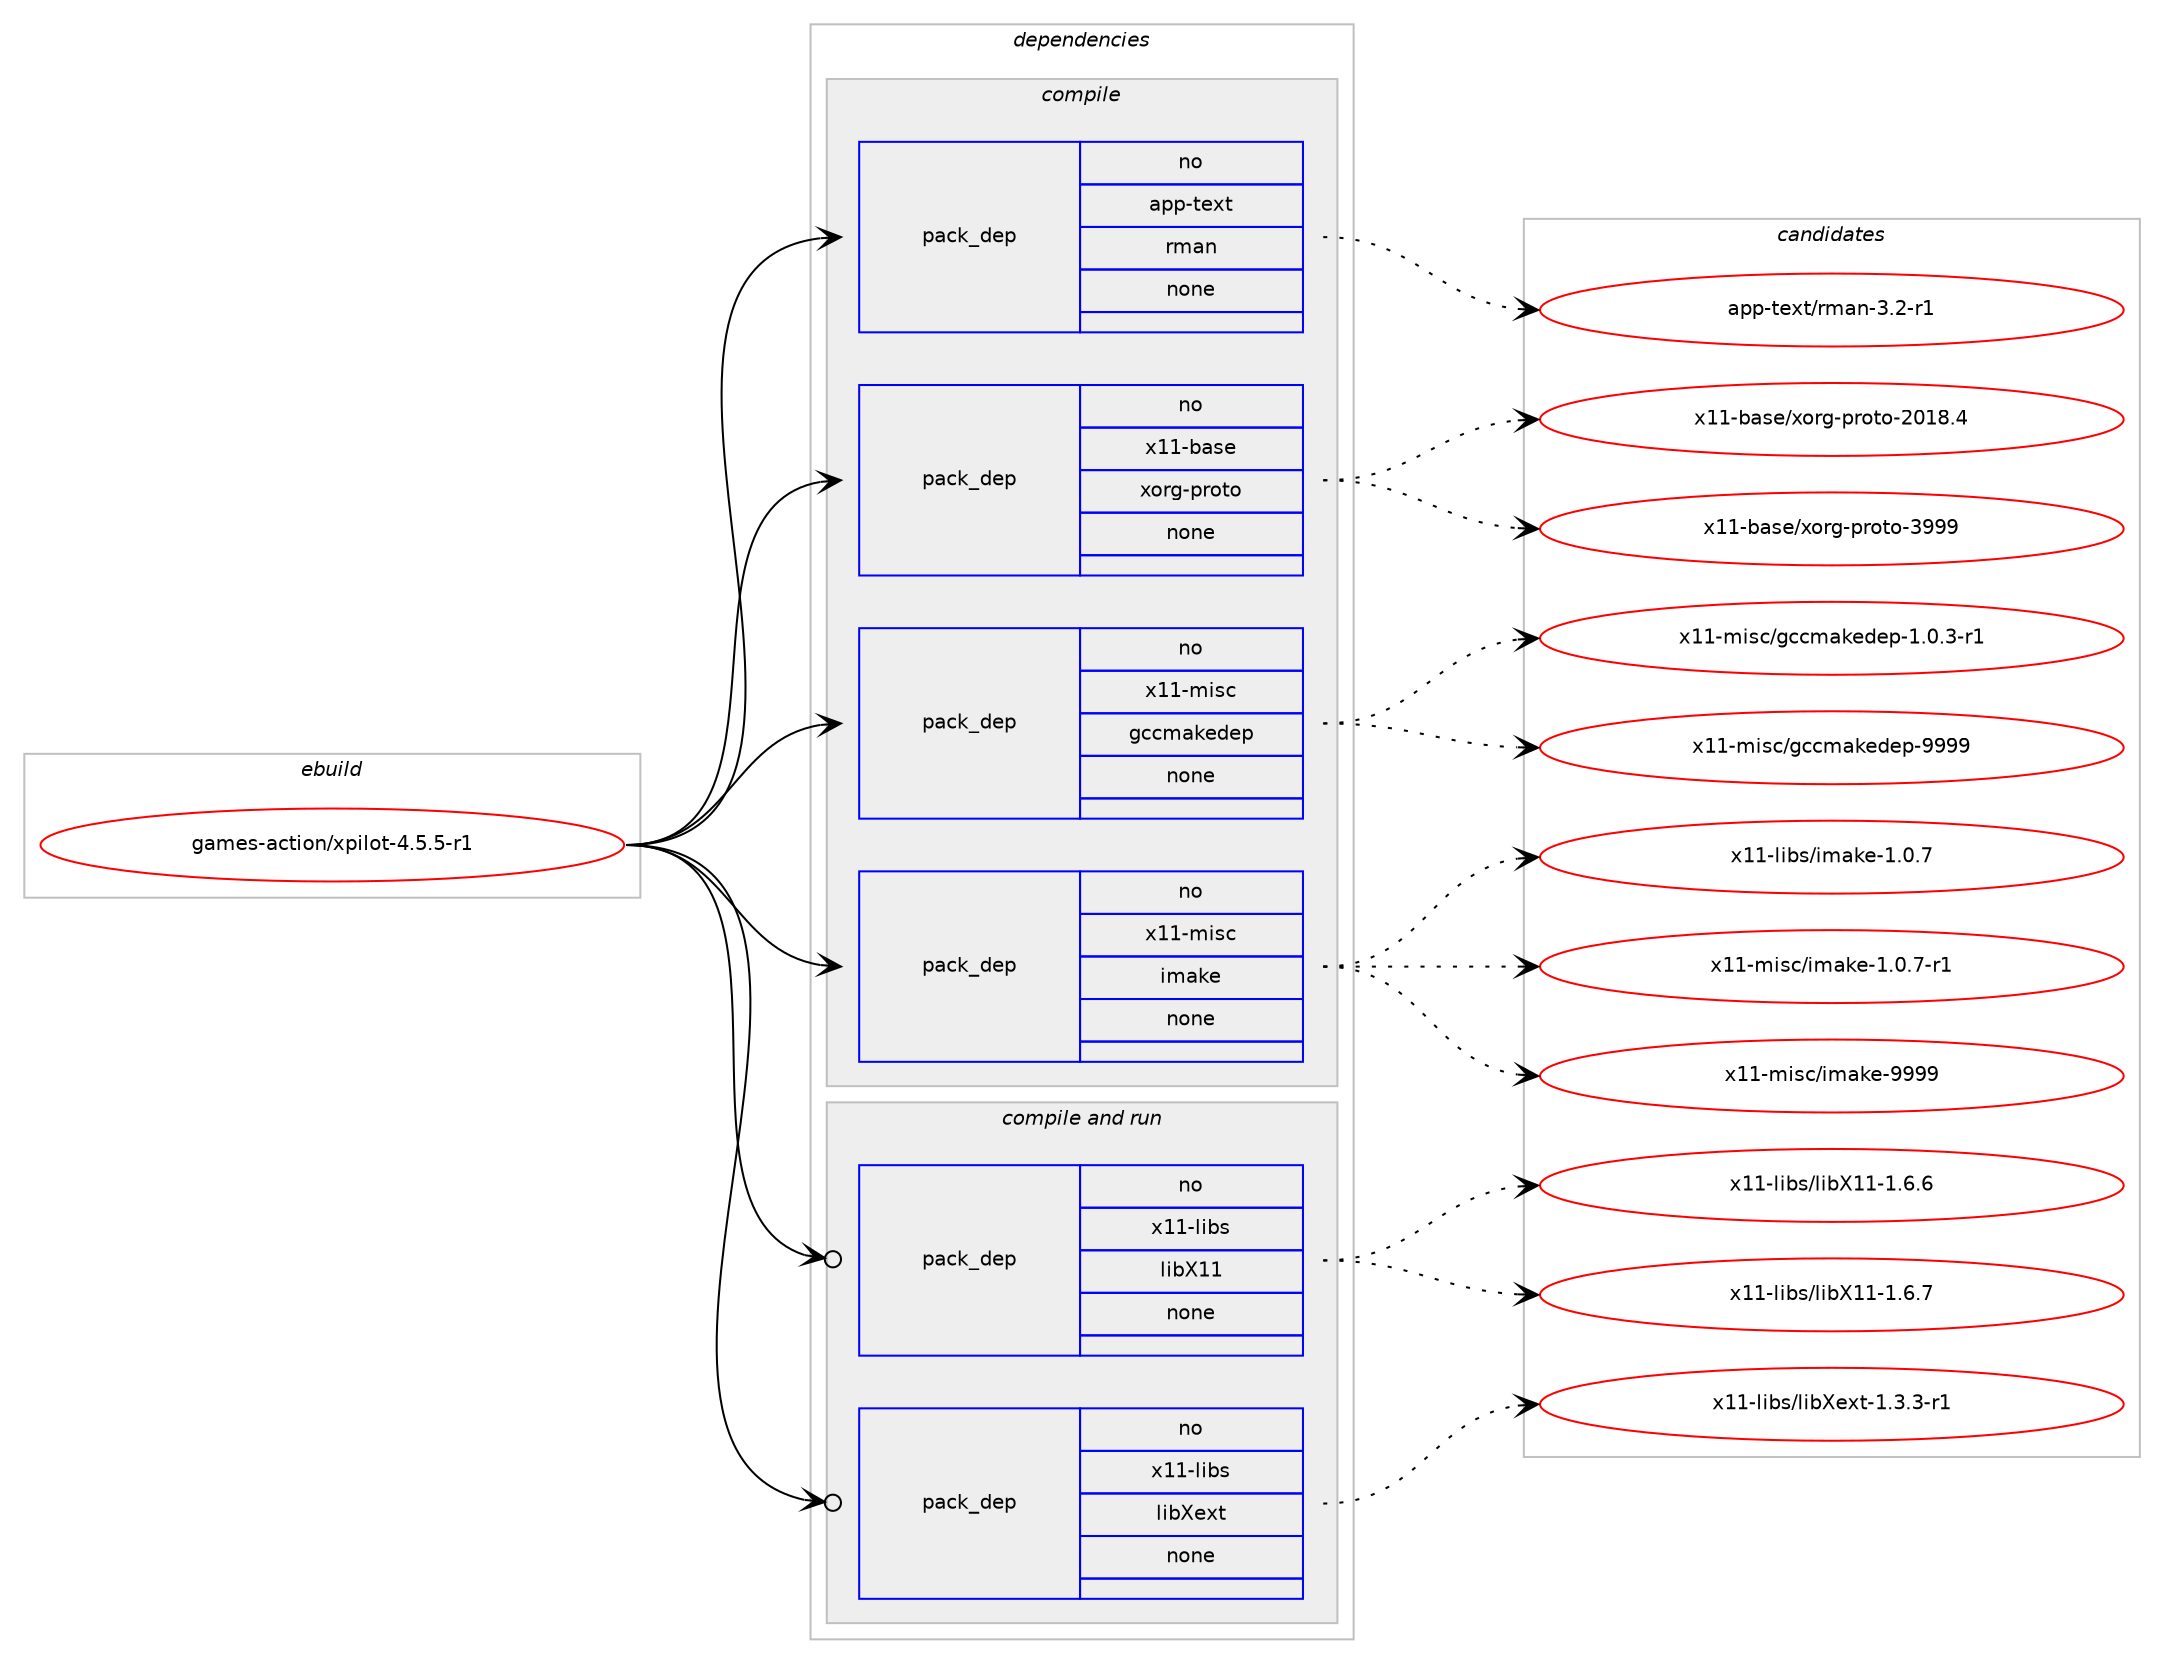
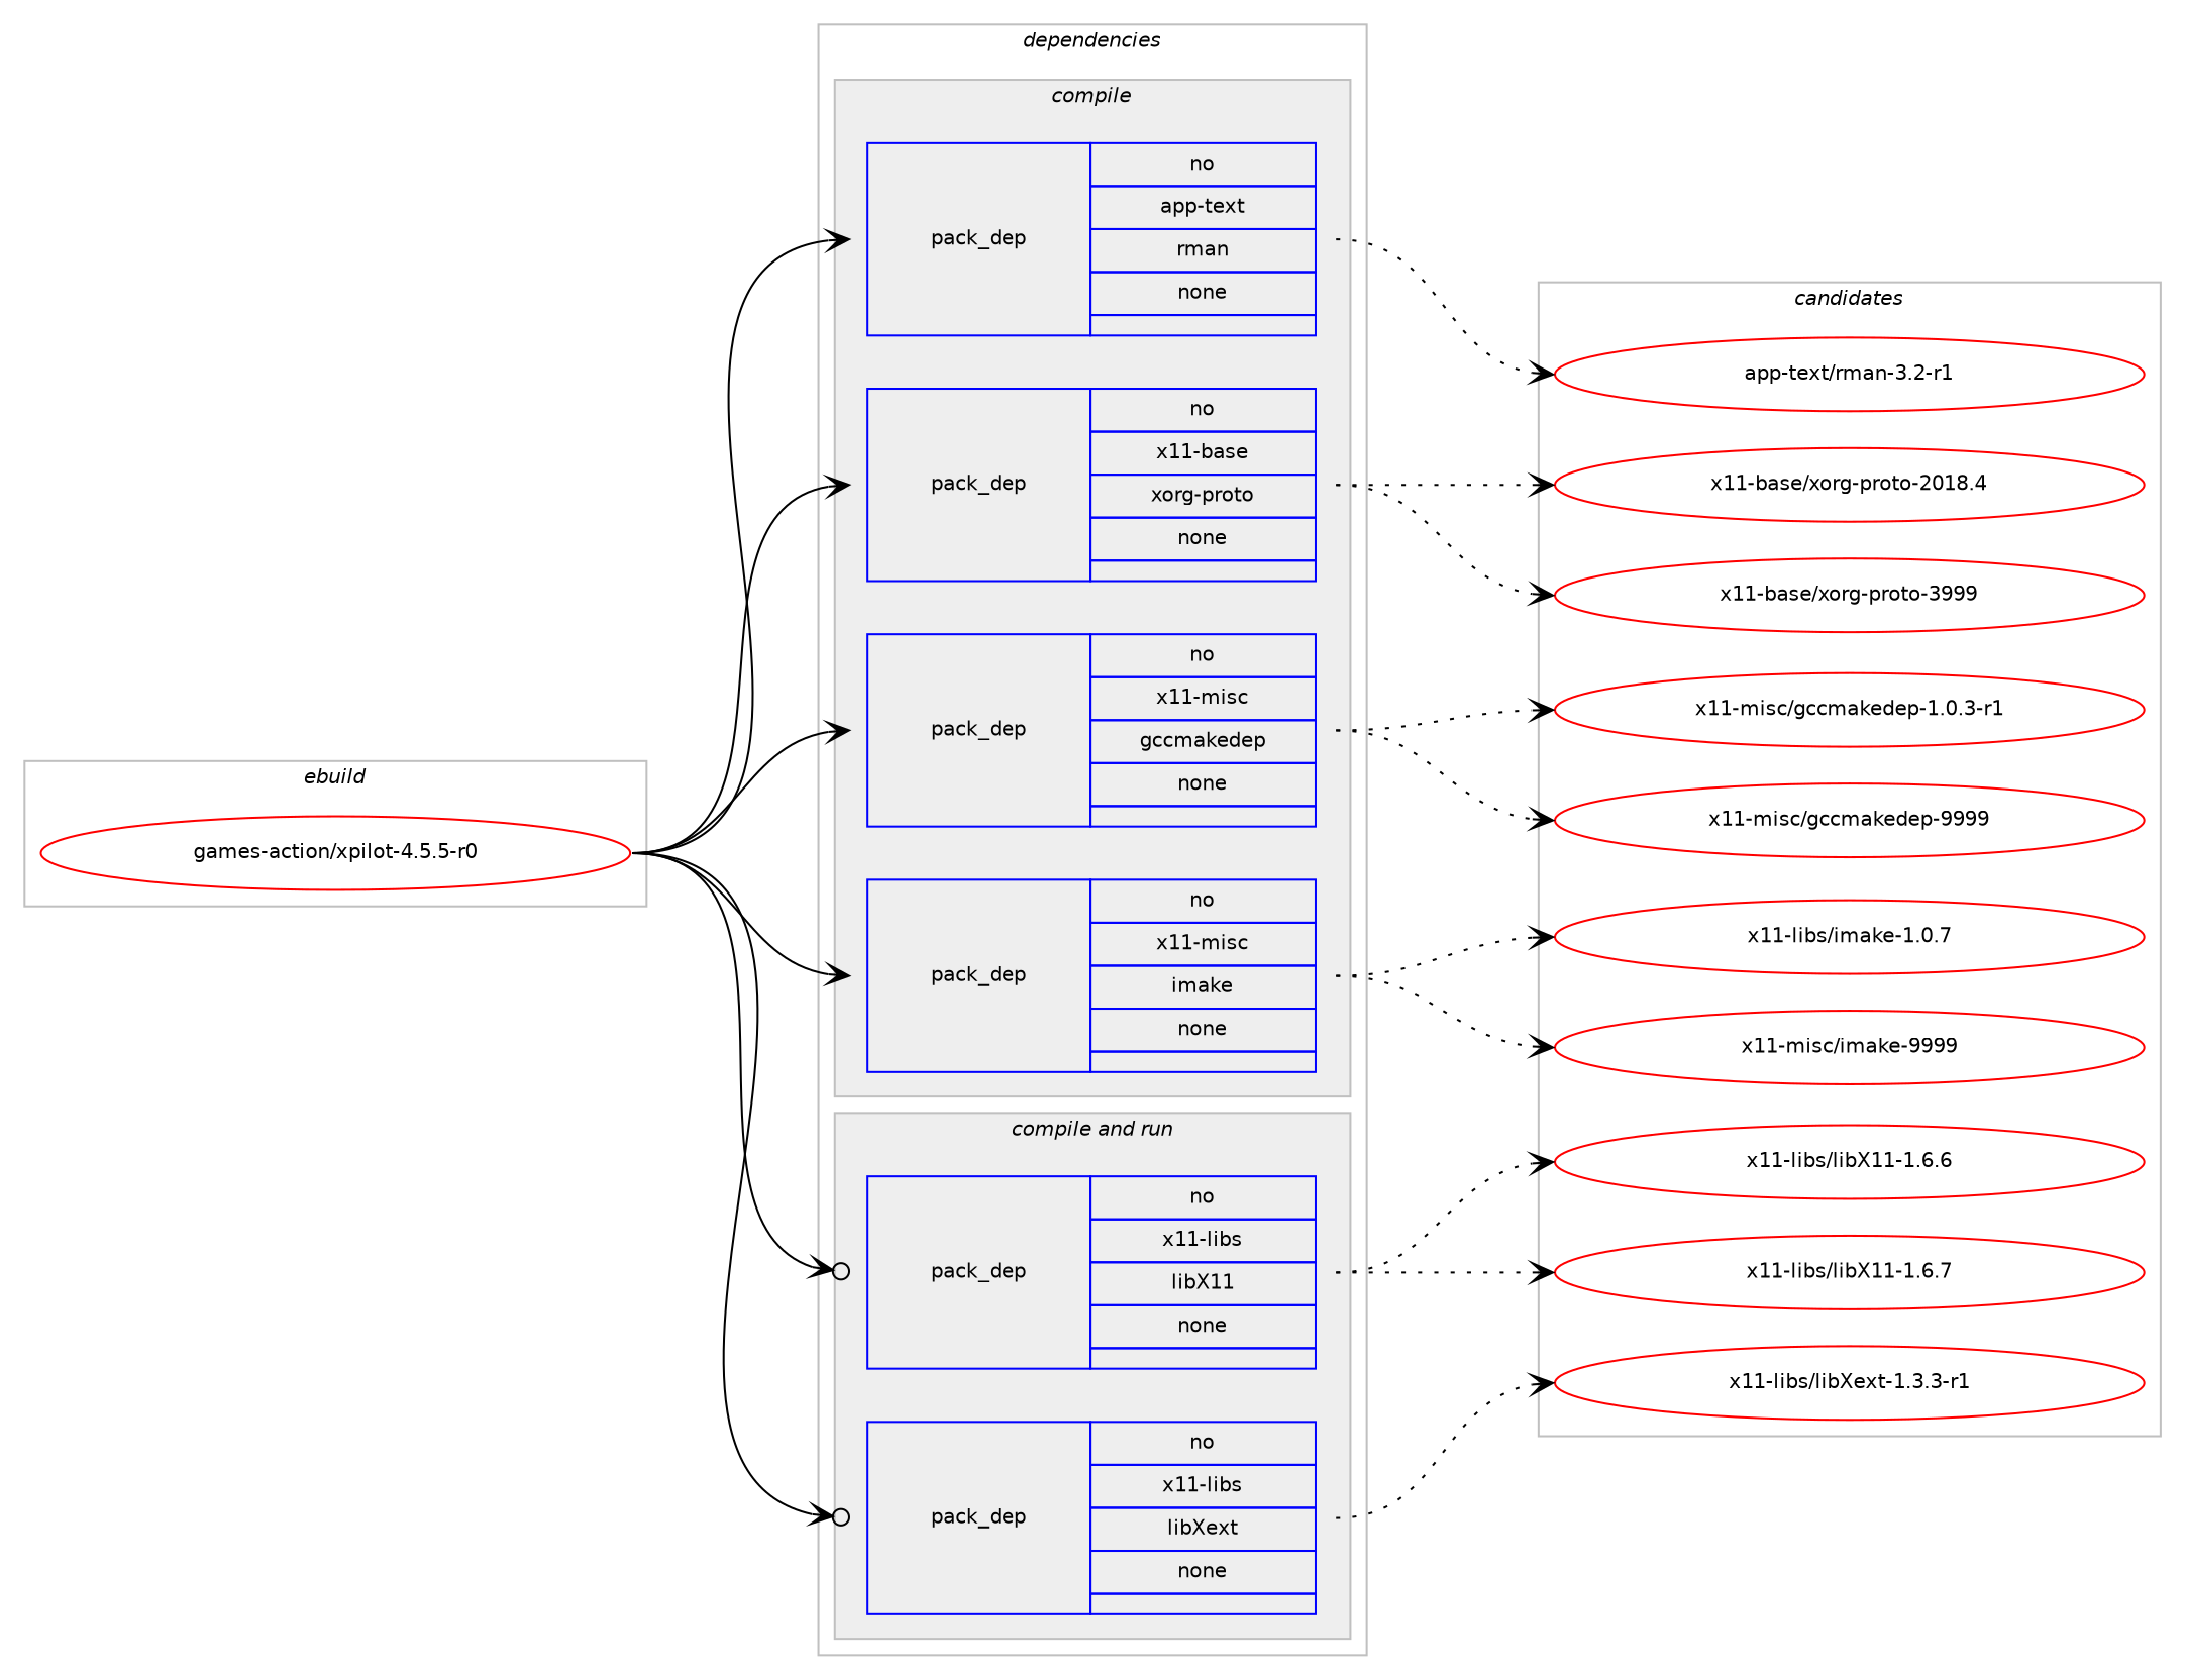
  digraph {
    compound=true
    concentrate=true
    fontname=Helvetica
    fontsize=10
    newrank=true
    rankdir=LR
    ranksep=1.5
    node [color=red fontname=Helvetica fontsize=10]
    edge [arrowhead=vee headport=w style=dotted tailport=e weight=100]
-   n1 [label="games-action/xpilot-4.5.5-r1" width=4]
+   n1 [label="games-action/xpilot-4.5.5-r0" width=4]
    n2 [color=blue label=<<TABLE BORDER="0" CELLBORDER="1" CELLSPACING="0" CELLPADDING="4" WIDTH="220"><TR><TD ROWSPAN="6" CELLPADDING="30">pack_dep</TD></TR><TR><TD WIDTH="110">no</TD></TR><TR><TD>app-text</TD></TR><TR><TD>rman</TD></TR><TR><TD>none</TD></TR><TR><TD></TD></TR></TABLE>> shape=none]
    n3 [color=blue label=<<TABLE BORDER="0" CELLBORDER="1" CELLSPACING="0" CELLPADDING="4" WIDTH="220"><TR><TD ROWSPAN="6" CELLPADDING="30">pack_dep</TD></TR><TR><TD WIDTH="110">no</TD></TR><TR><TD>x11-base</TD></TR><TR><TD>xorg-proto</TD></TR><TR><TD>none</TD></TR><TR><TD></TD></TR></TABLE>> shape=none]
    n4 [color=blue label=<<TABLE BORDER="0" CELLBORDER="1" CELLSPACING="0" CELLPADDING="4" WIDTH="220"><TR><TD ROWSPAN="6" CELLPADDING="30">pack_dep</TD></TR><TR><TD WIDTH="110">no</TD></TR><TR><TD>x11-misc</TD></TR><TR><TD>gccmakedep</TD></TR><TR><TD>none</TD></TR><TR><TD></TD></TR></TABLE>> shape=none]
    n5 [color=blue label=<<TABLE BORDER="0" CELLBORDER="1" CELLSPACING="0" CELLPADDING="4" WIDTH="220"><TR><TD ROWSPAN="6" CELLPADDING="30">pack_dep</TD></TR><TR><TD WIDTH="110">no</TD></TR><TR><TD>x11-misc</TD></TR><TR><TD>imake</TD></TR><TR><TD>none</TD></TR><TR><TD></TD></TR></TABLE>> shape=none]
    n6 [color=blue label=<<TABLE BORDER="0" CELLBORDER="1" CELLSPACING="0" CELLPADDING="4" WIDTH="220"><TR><TD ROWSPAN="6" CELLPADDING="30">pack_dep</TD></TR><TR><TD WIDTH="110">no</TD></TR><TR><TD>x11-libs</TD></TR><TR><TD>libX11</TD></TR><TR><TD>none</TD></TR><TR><TD></TD></TR></TABLE>> shape=none]
    n7 [color=blue label=<<TABLE BORDER="0" CELLBORDER="1" CELLSPACING="0" CELLPADDING="4" WIDTH="220"><TR><TD ROWSPAN="6" CELLPADDING="30">pack_dep</TD></TR><TR><TD WIDTH="110">no</TD></TR><TR><TD>x11-libs</TD></TR><TR><TD>libXext</TD></TR><TR><TD>none</TD></TR><TR><TD></TD></TR></TABLE>> shape=none]
    n8 [label="app-text/rman-3.2-r1" width=4]
    n9 [label="x11-base/xorg-proto-2018.4" width=4]
    n10 [label="x11-base/xorg-proto-3999" width=4]
    n11 [label="x11-misc/gccmakedep-1.0.3-r1" width=4]
    n12 [label="x11-misc/gccmakedep-9999" width=4]
    n13 [label="x11-libs/imake-1.0.7" width=4]
-   n14 [label="x11-misc/imake-1.0.7-r1" width=4]
    n15 [label="x11-misc/imake-9999" width=4]
    n16 [label="x11-libs/libX11-1.6.6" width=4]
    n17 [label="x11-libs/libX11-1.6.7" width=4]
    n18 [label="x11-libs/libXext-1.3.3-r1" width=4]
    subgraph cluster_1 {
      color=gray
      label=<<i>ebuild</i>>
      rank=same
      n1
    }
    subgraph cluster_2 {
      color=gray
      label=<<i>dependencies</i>>
      subgraph cluster_3 {
        color=gray
        fillcolor="#eeeeee"
        label=<<i>compile</i>>
        style=filled
        subgraph sub_4 {
          color=gray
          fillcolor="#eeeeee"
          label=<<i>compile</i>>
          style=filled
          n2
        }
        subgraph sub_5 {
          color=gray
          fillcolor="#eeeeee"
          label=<<i>compile</i>>
          style=filled
          n3
        }
        subgraph sub_6 {
          color=gray
          fillcolor="#eeeeee"
          label=<<i>compile</i>>
          style=filled
          n4
        }
        subgraph sub_7 {
          color=gray
          fillcolor="#eeeeee"
          label=<<i>compile</i>>
          style=filled
          n5
        }
      }
      subgraph cluster_8 {
        color=gray
        fillcolor="#eeeeee"
        label=<<i>compile and run</i>>
        style=filled
        subgraph sub_9 {
          color=gray
          fillcolor="#eeeeee"
          label=<<i>compile and run</i>>
          style=filled
          n6
        }
        subgraph sub_10 {
          color=gray
          fillcolor="#eeeeee"
          label=<<i>compile and run</i>>
          style=filled
          n7
        }
      }
      subgraph cluster_11 {
        color=gray
        fillcolor="#eeeeee"
        label=<<i>run</i>>
        style=filled
      }
    }
    subgraph cluster_12 {
      color=gray
      label=<<i>candidates</i>>
      rank=same
      subgraph sub_13 {
        color=black
        label=<<i>candidates</i>>
        nodesep=1
        rank=same
        n8
      }
      subgraph sub_14 {
        color=black
        label=<<i>candidates</i>>
        nodesep=1
        rank=same
        n9
        n10
      }
      subgraph sub_15 {
        color=black
        label=<<i>candidates</i>>
        nodesep=1
        rank=same
        n11
        n12
      }
      subgraph sub_16 {
        color=black
        label=<<i>candidates</i>>
        nodesep=1
        rank=same
        n13
-       n14
        n15
      }
      subgraph sub_17 {
        color=black
        label=<<i>candidates</i>>
        nodesep=1
        rank=same
        n16
        n17
      }
      subgraph sub_18 {
        color=black
        label=<<i>candidates</i>>
        nodesep=1
        rank=same
        n18
      }
    }
    n1 -> n2 [style=solid weight=20]
    n1 -> n3 [style=solid weight=20]
    n1 -> n4 [style=solid weight=20]
    n1 -> n5 [style=solid weight=20]
    n1 -> n6 [arrowhead=odotvee style=solid weight=20]
    n1 -> n7 [arrowhead=odotvee style=solid weight=20]
    n2 -> n8
    n3 -> n9
    n3 -> n10
    n4 -> n11
    n4 -> n12
    n5 -> n13
-   n5 -> n14
    n5 -> n15
    n6 -> n16
    n6 -> n17
    n7 -> n18
  }
